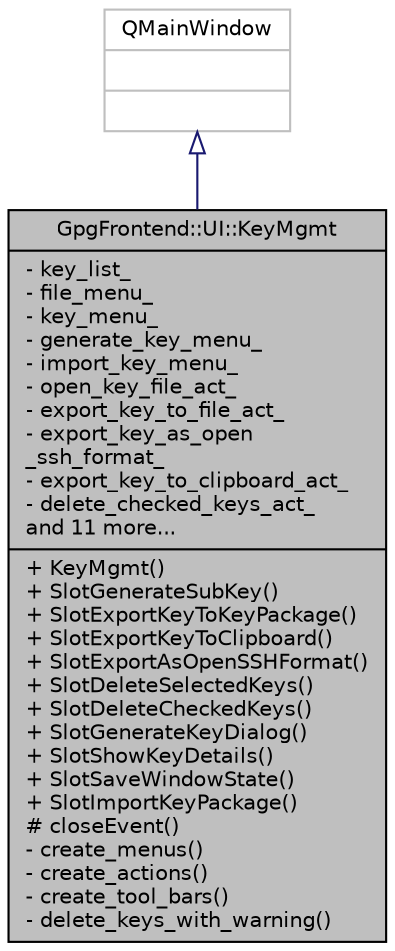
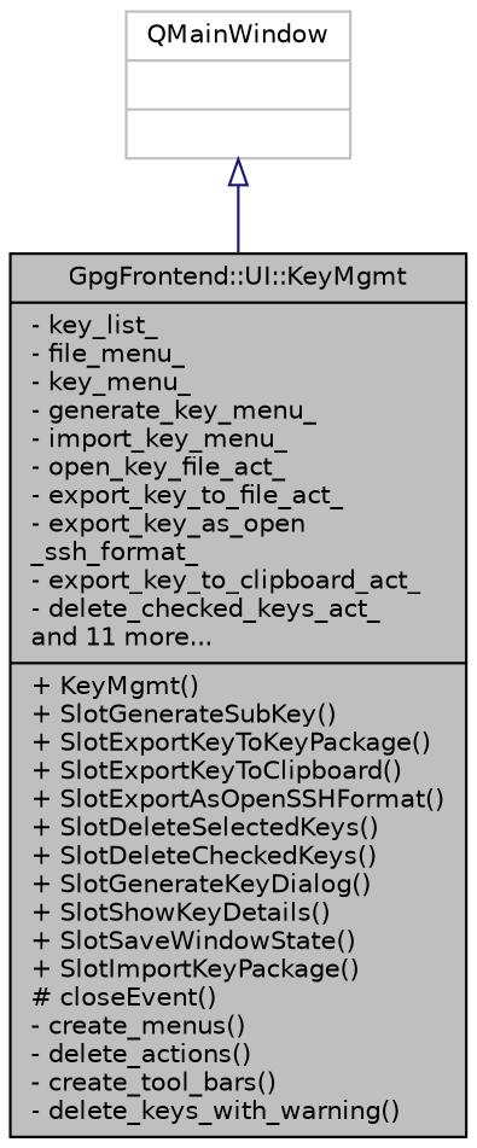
  digraph {
    node [fontname=Helvetica fontsize=10 shape=record style=filled]
-   n1 [color=black fillcolor=grey75 fontcolor=black height=0.2 label="{GpgFrontend::UI::KeyMgmt\n|- key_list_\l- file_menu_\l- key_menu_\l- generate_key_menu_\l- import_key_menu_\l- open_key_file_act_\l- export_key_to_file_act_\l- export_key_as_open\l_ssh_format_\l- export_key_to_clipboard_act_\l- delete_checked_keys_act_\land 11 more...\l|+ KeyMgmt()\l+ SlotGenerateSubKey()\l+ SlotExportKeyToKeyPackage()\l+ SlotExportKeyToClipboard()\l+ SlotExportAsOpenSSHFormat()\l+ SlotDeleteSelectedKeys()\l+ SlotDeleteCheckedKeys()\l+ SlotGenerateKeyDialog()\l+ SlotShowKeyDetails()\l+ SlotSaveWindowState()\l+ SlotImportKeyPackage()\l# closeEvent()\l- create_menus()\l- create_actions()\l- create_tool_bars()\l- delete_keys_with_warning()\l}" width=0.4]
+   n1 [color=black fillcolor=grey75 fontcolor=black height=0.2 label="{GpgFrontend::UI::KeyMgmt\n|- key_list_\l- file_menu_\l- key_menu_\l- generate_key_menu_\l- import_key_menu_\l- open_key_file_act_\l- export_key_to_file_act_\l- export_key_as_open\l_ssh_format_\l- export_key_to_clipboard_act_\l- delete_checked_keys_act_\land 11 more...\l|+ KeyMgmt()\l+ SlotGenerateSubKey()\l+ SlotExportKeyToKeyPackage()\l+ SlotExportKeyToClipboard()\l+ SlotExportAsOpenSSHFormat()\l+ SlotDeleteSelectedKeys()\l+ SlotDeleteCheckedKeys()\l+ SlotGenerateKeyDialog()\l+ SlotShowKeyDetails()\l+ SlotSaveWindowState()\l+ SlotImportKeyPackage()\l# closeEvent()\l- create_menus()\l- delete_actions()\l- create_tool_bars()\l- delete_keys_with_warning()\l}" width=0.4]
    n2 [color=grey75 fillcolor=white height=0.2 label="{QMainWindow\n||}" width=0.4]
    n2 -> n1 [arrowtail=onormal color=midnightblue dir=back fontname=Helvetica fontsize=10 labelfontname=Helvetica labelfontsize=10 style=solid]
  }
